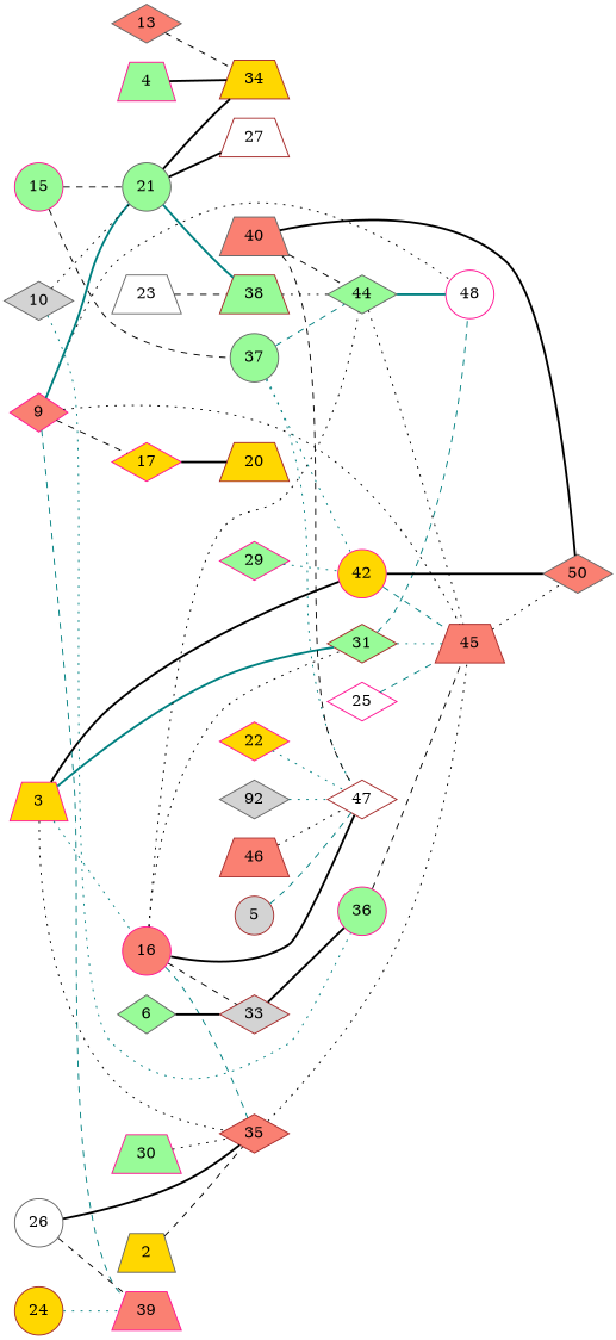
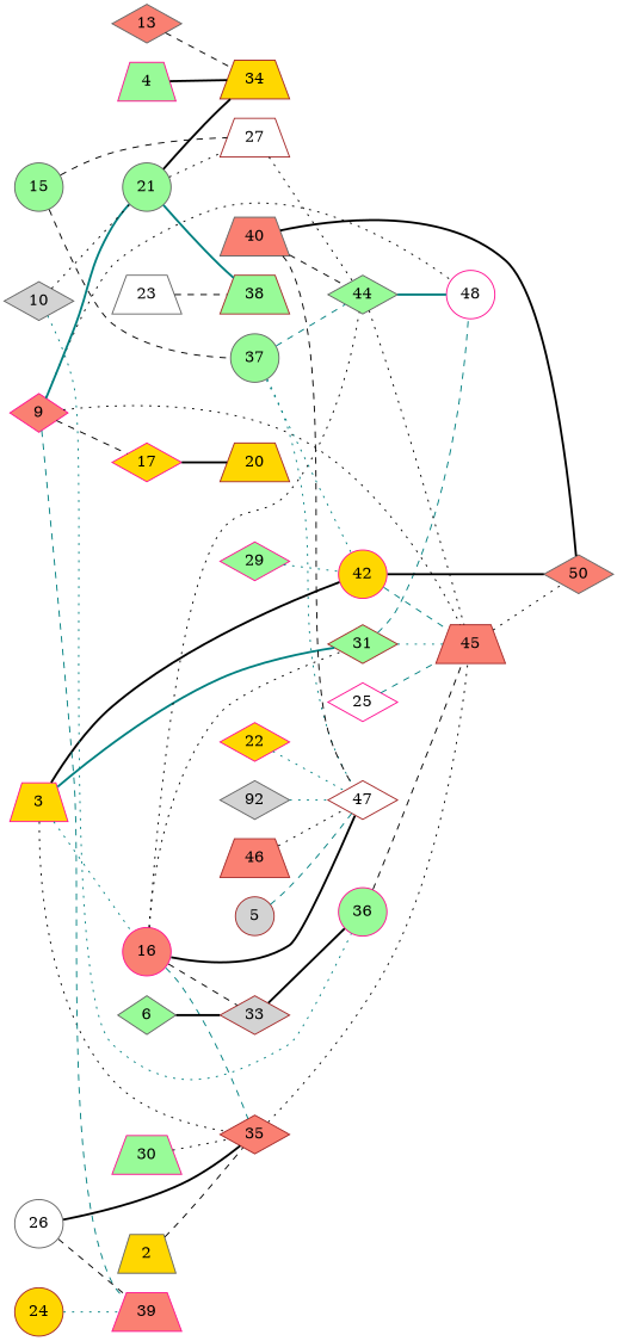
  graph {
    rankdir=LR
    node [color=gray40 fillcolor=palegreen shape=diamond style=filled]
    edge [color=black style=dotted weight=1.0]
    2 [fillcolor=gold shape=trapezium]
    35 [color=brown fillcolor=salmon]
    45 [color=brown fillcolor=salmon shape=trapezium]
    3 [color=deeppink fillcolor=gold shape=trapezium]
    16 [color=deeppink fillcolor=salmon shape=circle]
    31 [color=brown]
    42 [color=deeppink fillcolor=gold shape=circle]
    47 [color=brown fillcolor=white]
    33 [color=brown fillcolor=lightgrey]
    44
    48 [color=deeppink fillcolor=white shape=circle]
    50 [fillcolor=salmon]
    4 [color=deeppink shape=trapezium]
    34 [color=brown fillcolor=gold shape=trapezium]
    5 [color=brown fillcolor=lightgrey shape=circle]
    6
    21 [shape=circle]
    27 [color=brown fillcolor=white shape=trapezium]
    38 [color=brown shape=trapezium]
    36 [color=deeppink shape=circle]
    9 [color=deeppink fillcolor=salmon]
    17 [color=deeppink fillcolor=gold]
    39 [color=deeppink fillcolor=salmon shape=trapezium]
    20 [color=brown fillcolor=gold shape=trapezium]
    10 [fillcolor=lightgrey]
    13 [fillcolor=salmon]
-   15 [color=deeppink shape=circle]
+   15 [shape=circle]
    37 [shape=circle]
    22 [color=deeppink fillcolor=gold]
    23 [fillcolor=white shape=trapezium]
    24 [color=brown fillcolor=gold shape=circle]
    25 [color=deeppink fillcolor=white]
    26 [fillcolor=white shape=circle]
    29 [color=deeppink]
    30 [color=deeppink shape=trapezium]
    n36 [fillcolor=lightgrey label=92]
    40 [fillcolor=salmon shape=trapezium]
    46 [color=brown fillcolor=salmon shape=trapezium]
    2 -- 35 [style=dashed]
    35 -- 45
    45 -- 50
    3 -- 35
    3 -- 16 [color=teal]
    3 -- 31 [color=teal style=bold]
    3 -- 42 [style=bold]
    16 -- 35 [color=teal style=dashed]
    16 -- 31
    16 -- 47 [style=bold]
    16 -- 33 [style=dashed weight=2.0]
    16 -- 44
    31 -- 45 [color=teal]
    31 -- 48 [color=teal style=dashed]
    42 -- 45 [color=teal style=dashed]
    42 -- 50 [style=bold]
    33 -- 36 [style=bold]
    44 -- 45
    44 -- 48 [color=teal style=bold weight=2.0]
    4 -- 34 [style=bold]
    5 -- 47 [color=teal style=dashed]
    6 -- 33 [style=bold]
    21 -- 34 [style=bold]
-   21 -- 27 [style=bold]
+   21 -- 27
    21 -- 38 [color=teal style=bold]
-   38 -- 44
+   27 -- 44
    36 -- 45 [style=dashed weight=2.0]
    9 -- 45
    9 -- 48
    9 -- 21 [color=teal style=bold]
    9 -- 17 [style=dashed]
    9 -- 39 [color=teal style=dashed]
    17 -- 20 [style=bold]
    10 -- 21
    10 -- 36 [color=teal]
    13 -- 34 [style=dashed]
-   15 -- 21 [style=dashed]
+   15 -- 27 [style=dashed]
    15 -- 37 [style=dashed]
    37 -- 42 [color=teal]
    37 -- 47 [color=teal]
    37 -- 44 [color=teal style=dashed]
    22 -- 47 [color=teal]
    23 -- 38 [style=dashed]
    24 -- 39 [color=teal]
    25 -- 45 [color=teal style=dashed]
    26 -- 35 [style=bold]
    26 -- 39 [style=dashed]
    29 -- 42 [color=teal]
    30 -- 35
    n36 -- 47 [color=teal]
    40 -- 47 [style=dashed]
    40 -- 44 [style=dashed weight=2.0]
    40 -- 50 [style=bold]
    46 -- 47
  }
